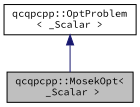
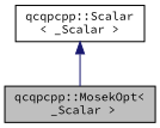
  digraph {
    fontname="Source Code Pro"
    node [color=black fontname="Source Code Pro" fontsize=10 shape=record style=filled]
    n1 [fillcolor=grey75 fontcolor=black height=0.2 label="qcqpcpp::MosekOpt\<\l _Scalar \>" width=0.4]
-   n2 [fillcolor=white height=0.2 label="qcqpcpp::OptProblem\l\< _Scalar \>" width=0.4]
+   n2 [fillcolor=white height=0.2 label="qcqpcpp::Scalar\l\< _Scalar \>" width=0.4]
    n2 -> n1 [color=midnightblue dir=back fontname="Source Code Pro" fontsize=10 labelfontname=Helvetica labelfontsize=10 style=solid]
  }
